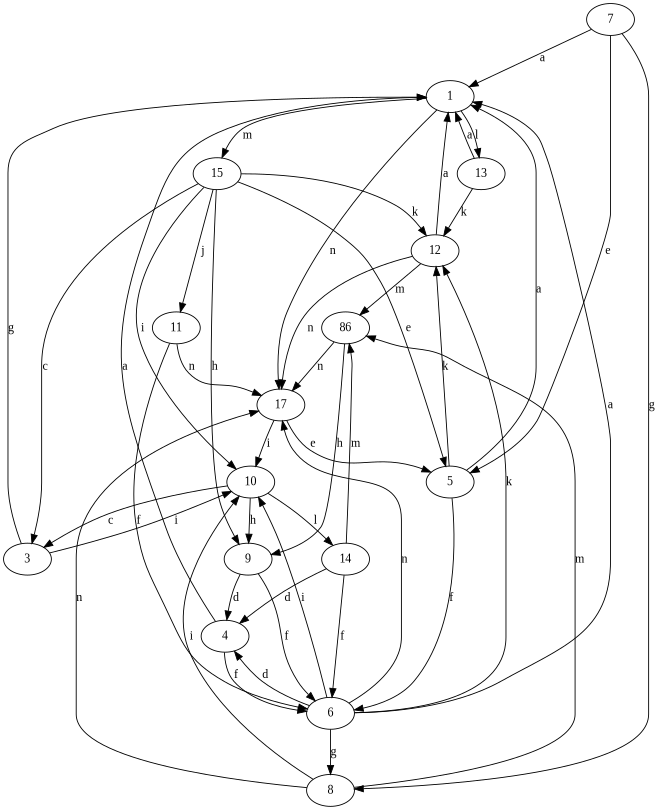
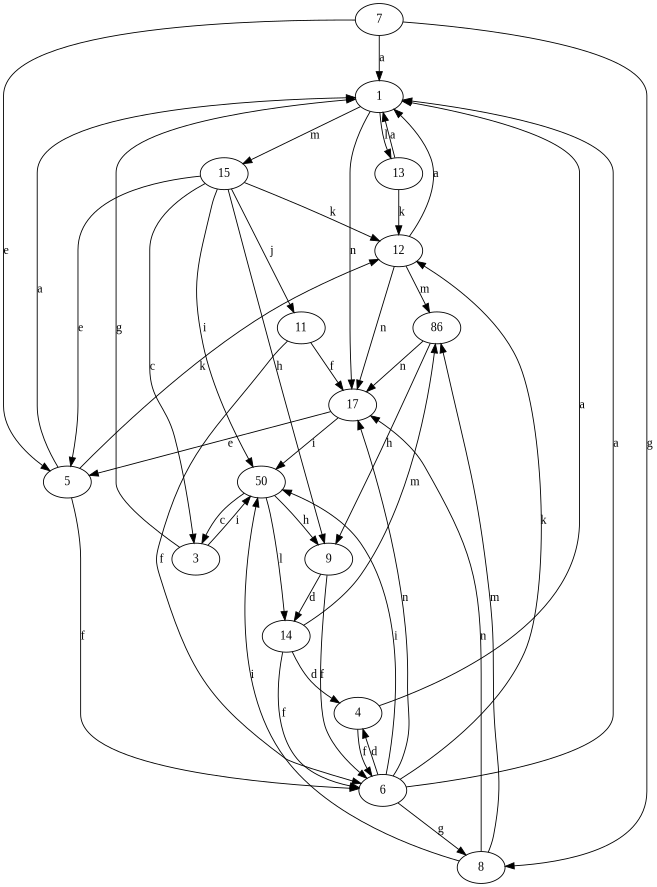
  strict digraph {
    fontname="Liberation Serif"
    node [fontname="Liberation Serif"]
    edge [fontname="Liberation Serif"]
    1
    13
    15
    17
    12
    3
-   10
+   10 [label=50]
    5
    9
    11
    7
    8
    14
    4
    6
    n16 [label=86]
    1 -> 13 [label=l]
    1 -> 15 [label=m]
    1 -> 17 [label=n]
    13 -> 1 [label=a]
    13 -> 12 [label=k]
    15 -> 12 [label=k]
    15 -> 3 [label=c]
    15 -> 10 [label=i]
    15 -> 5 [label=e]
    15 -> 9 [label=h]
    15 -> 11 [label=j]
    17 -> 10 [label=i]
    17 -> 5 [label=e]
    12 -> 1 [label=a]
    12 -> 17 [label=n]
    12 -> n16 [label=m]
    3 -> 1 [label=g]
    3 -> 10 [label=i]
    10 -> 3 [label=c]
    10 -> 9 [label=h]
    10 -> 14 [label=l]
    5 -> 1 [label=a]
    5 -> 12 [label=k]
    5 -> 6 [label=f]
-   9 -> 4 [label=d]
+   9 -> 14 [label=d]
    9 -> 6 [label=f]
-   11 -> 17 [label=n]
+   11 -> 17 [label=f]
    11 -> 6 [label=f]
    7 -> 1 [label=a]
    7 -> 5 [label=e]
    7 -> 8 [label=g]
    8 -> 17 [label=n]
    8 -> 10 [label=i]
    8 -> n16 [label=m]
    14 -> 4 [label=d]
    14 -> 6 [label=f]
    14 -> n16 [label=m]
    4 -> 1 [label=a]
    4 -> 6 [label=f]
    6 -> 1 [label=a]
    6 -> 17 [label=n]
    6 -> 12 [label=k]
    6 -> 10 [label=i]
    6 -> 8 [label=g]
    6 -> 4 [label=d]
    n16 -> 17 [label=n]
    n16 -> 9 [label=h]
  }
